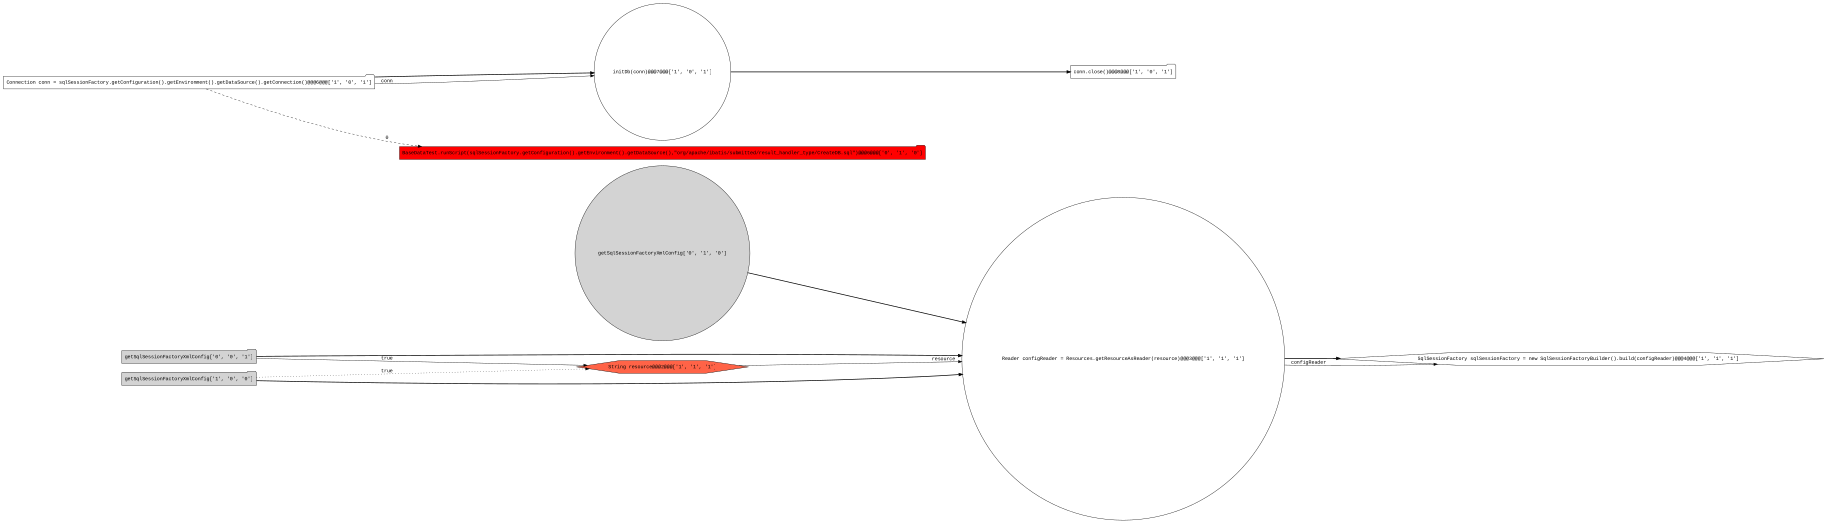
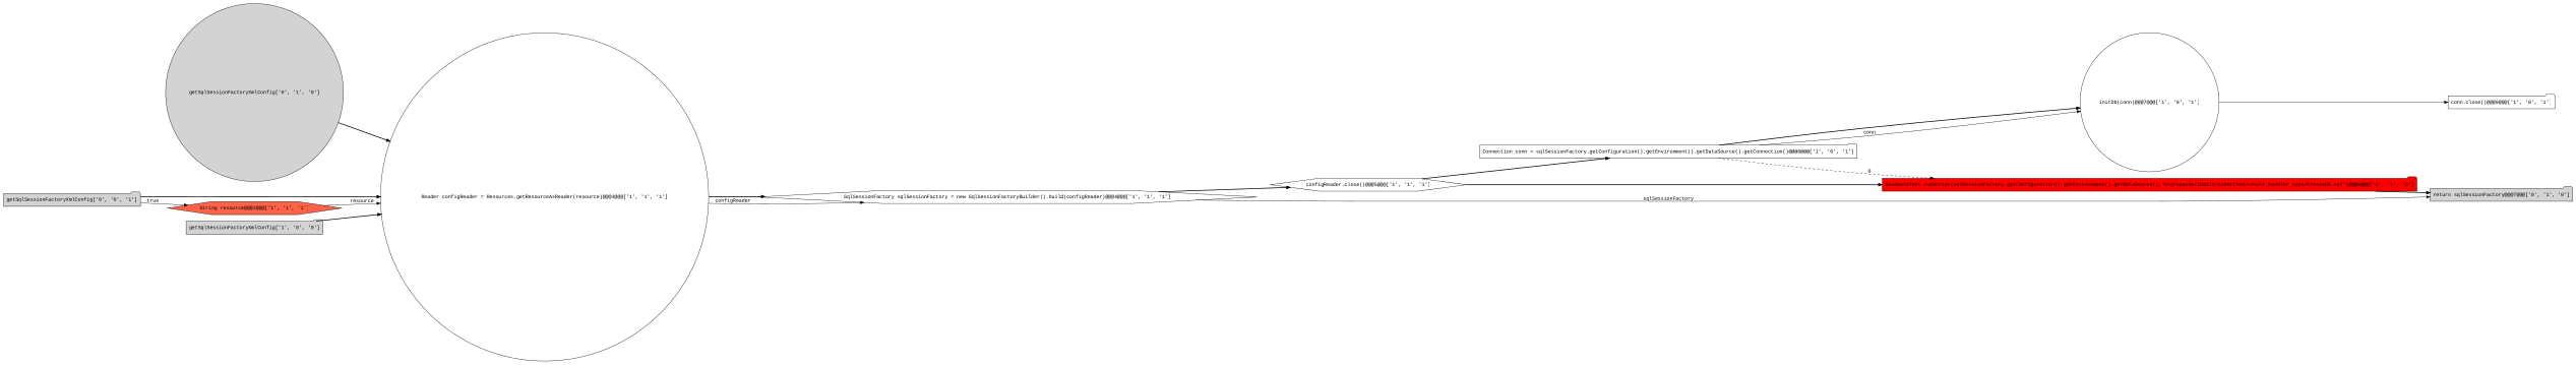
  digraph {
    fontname="Liberation Mono"
    rankdir=LR
    node [fillcolor=white fontname="Liberation Mono" shape=folder style=filled]
    edge [fontname="Liberation Mono" style=bold]
    n1 [fillcolor=lightgray label="getSqlSessionFactoryXmlConfig['0', '1', '0']" shape=circle]
    n2 [label="Reader configReader = Resources.getResourceAsReader(resource)@@@3@@@['1', '1', '1']" shape=circle]
    n3 [label="SqlSessionFactory sqlSessionFactory = new SqlSessionFactoryBuilder().build(configReader)@@@4@@@['1', '1', '1']" shape=hexagon]
    n4 [fillcolor=tomato label="String resource@@@2@@@['1', '1', '1']" shape=hexagon]
    n5 [label="conn.close()@@@8@@@['1', '0', '1']"]
    n6 [fillcolor=lightgray label="getSqlSessionFactoryXmlConfig['0', '0', '1']"]
    n7 [fillcolor=lightgray label="getSqlSessionFactoryXmlConfig['1', '0', '0']"]
+   n8 [label="configReader.close()@@@5@@@['1', '1', '1']" shape=hexagon]
+   n9 [fillcolor=lightgray label="return sqlSessionFactory@@@7@@@['0', '1', '0']"]
    n10 [label="Connection conn = sqlSessionFactory.getConfiguration().getEnvironment().getDataSource().getConnection()@@@6@@@['1', '0', '1']"]
    n11 [label="initDb(conn)@@@7@@@['1', '0', '1']" shape=circle]
    n12 [fillcolor=red label="BaseDataTest.runScript(sqlSessionFactory.getConfiguration().getEnvironment().getDataSource(),\"org/apache/ibatis/submitted/result_handler_type/CreateDB.sql\")@@@6@@@['0', '1', '0']"]
    n1 -> n2
    n2 -> n3
    n2 -> n3 [label=configReader style=solid]
+   n3 -> n8
+   n3 -> n9 [label=sqlSessionFactory style=solid]
    n4 -> n2 [label=resource style=solid]
    n6 -> n2
    n6 -> n4 [label=true style=solid]
    n7 -> n2
-   n7 -> n4 [label=true style=dotted]
+   n8 -> n10
+   n8 -> n12
    n10 -> n11
    n10 -> n11 [label=conn style=solid]
    n10 -> n12 [label=0 style=dashed]
-   n11 -> n5
+   n11 -> n5 [style=solid]
+   n12 -> n9
  }
